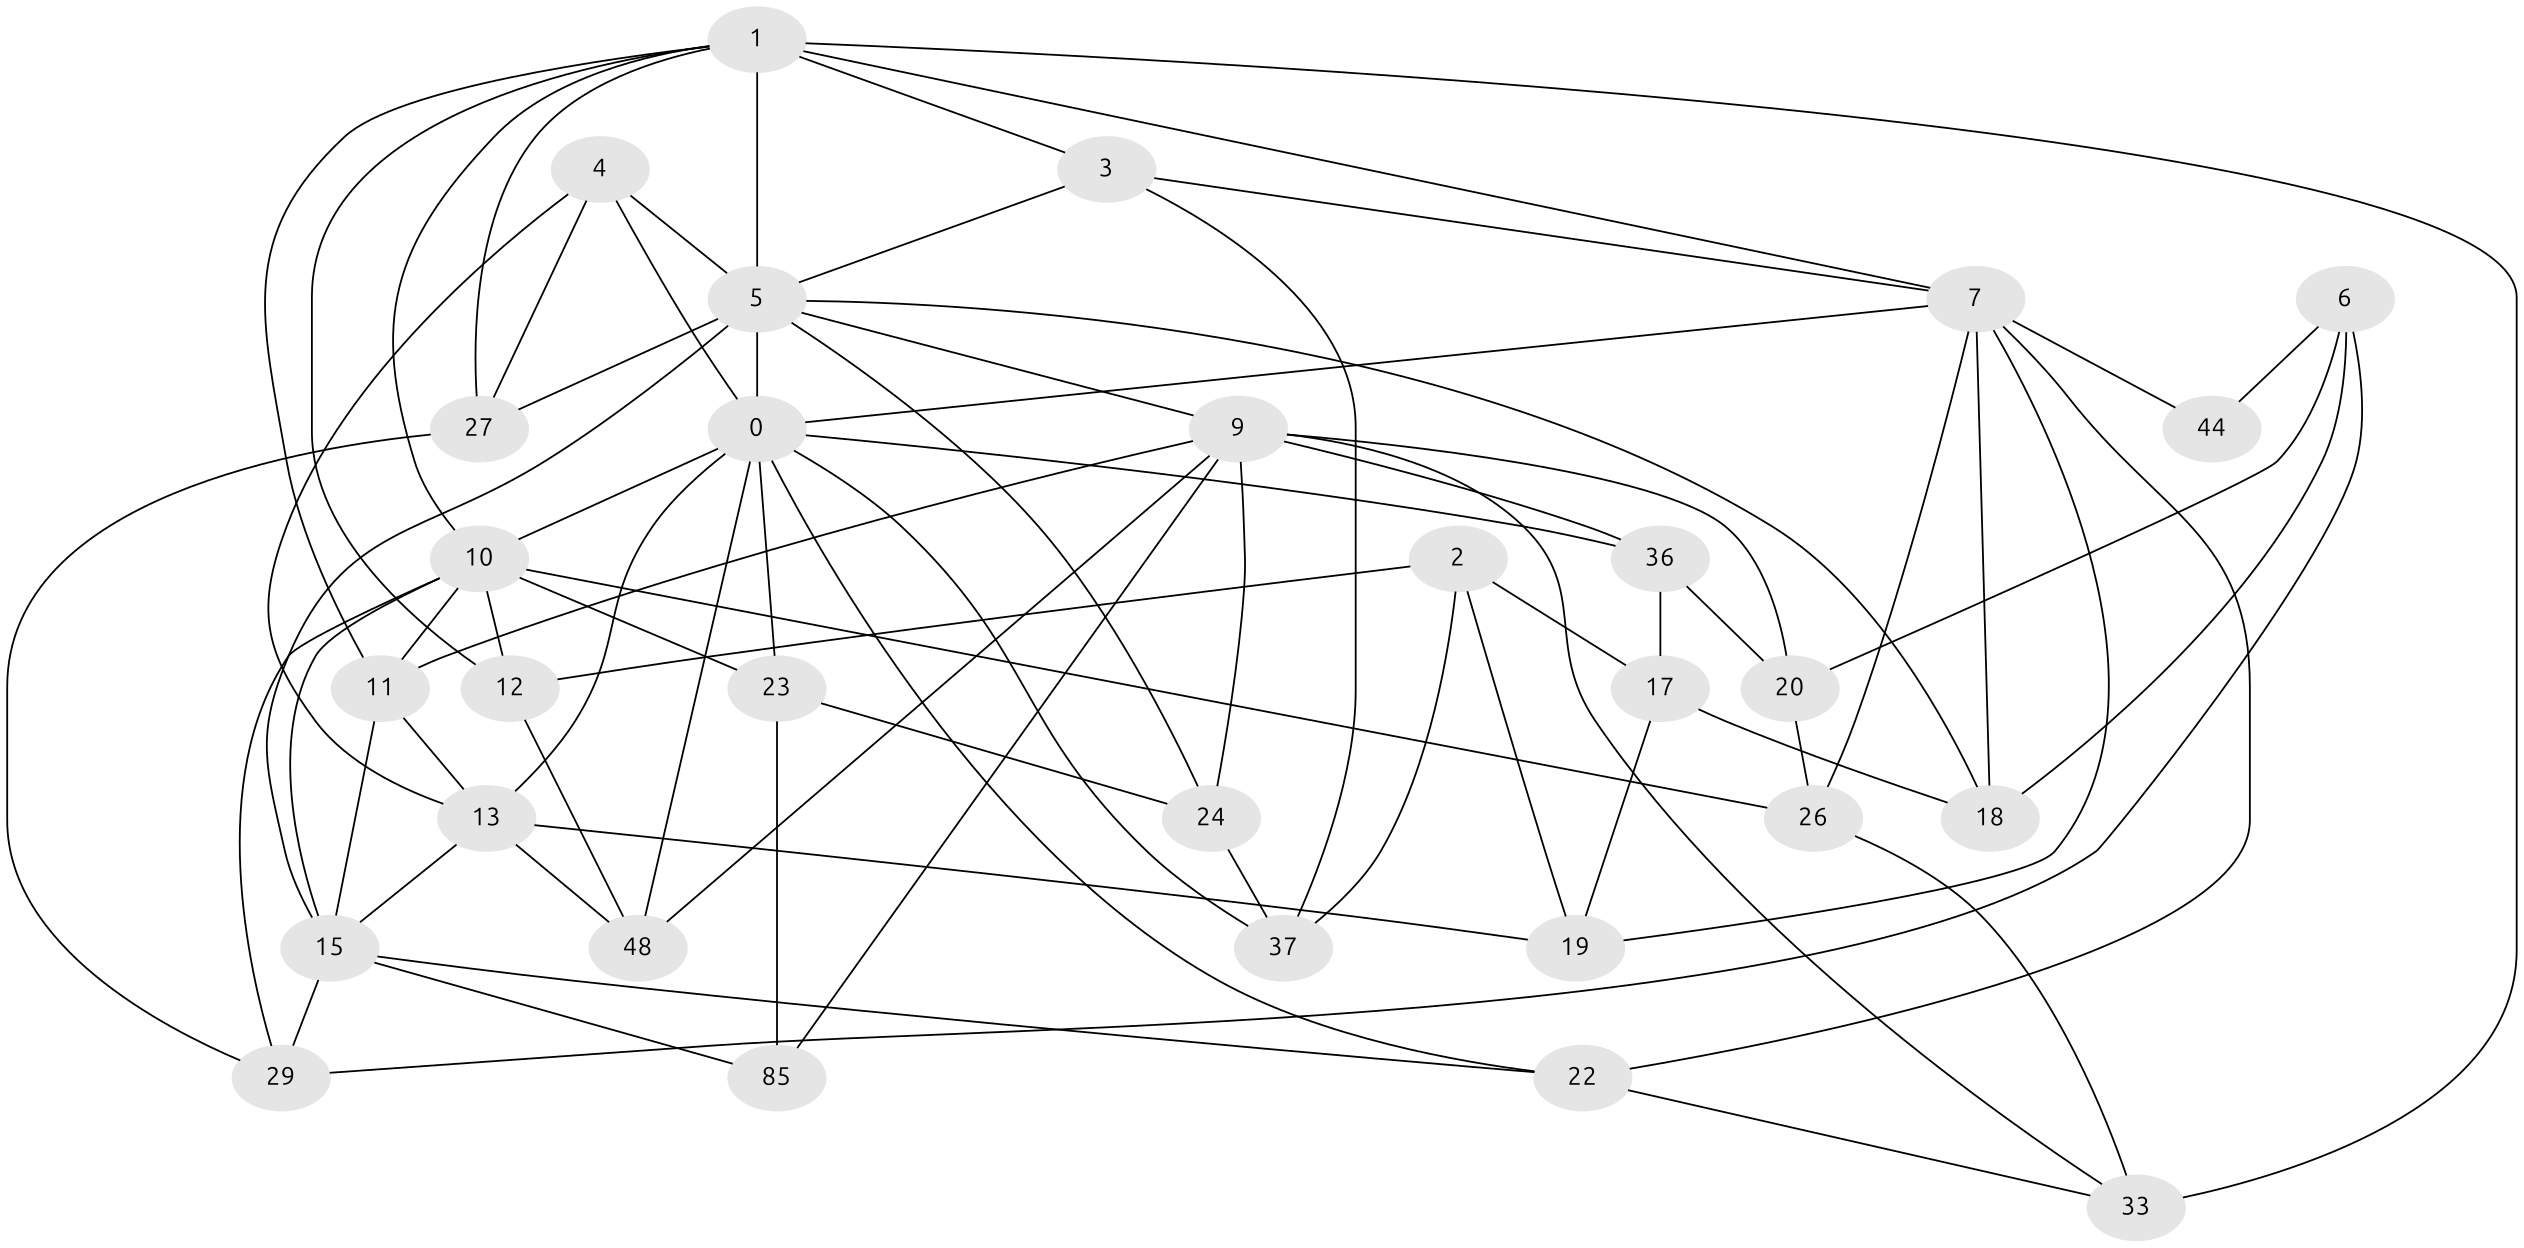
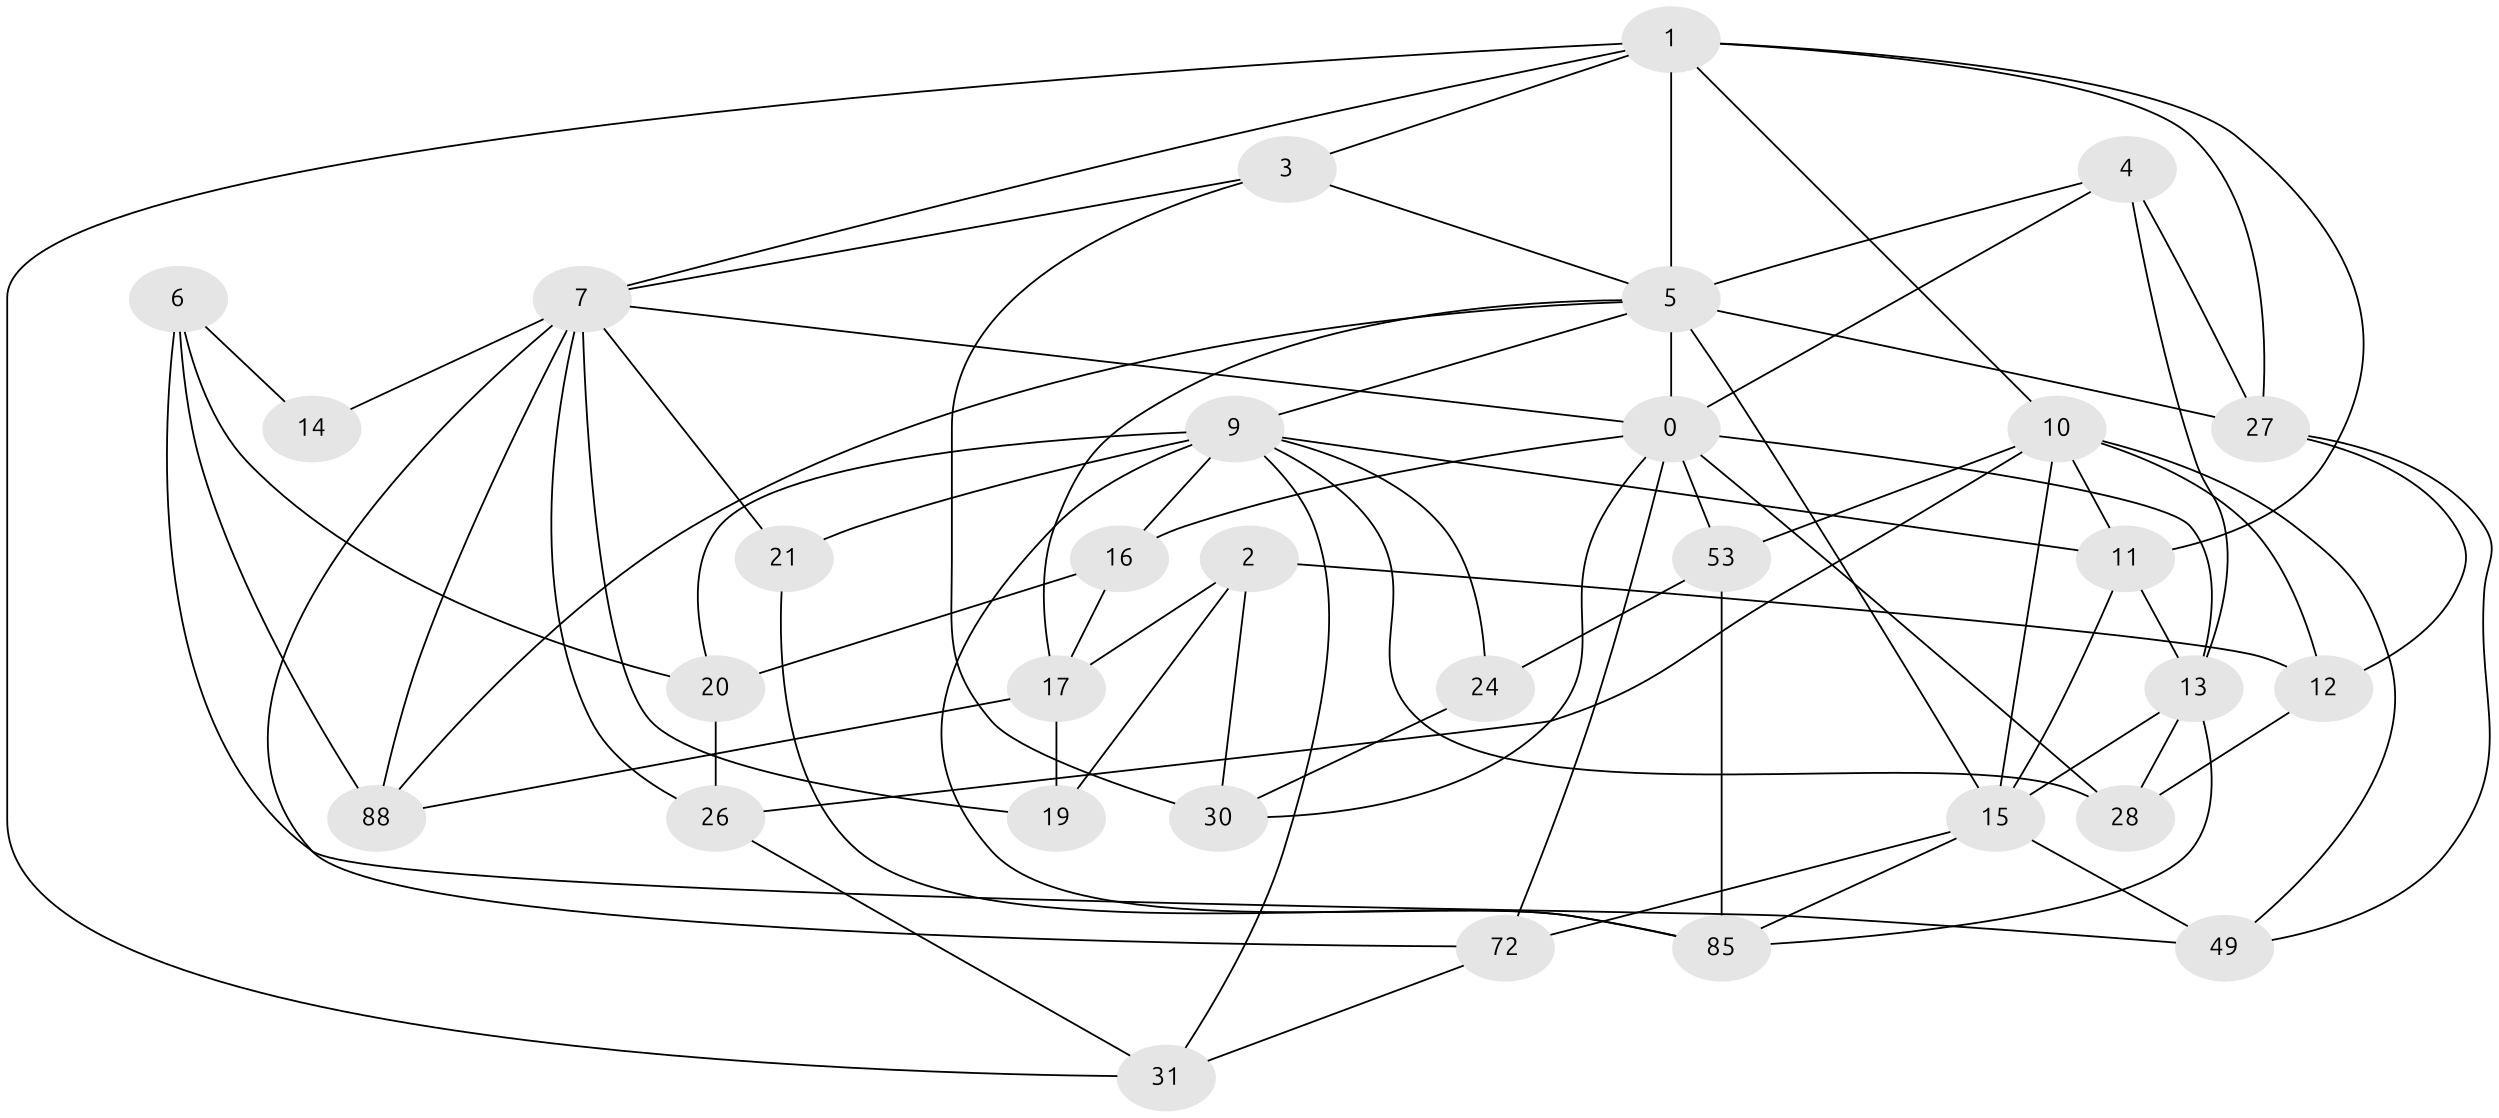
  graph {
    fontname=Ubuntu
    node [color=gray90 fontname=Ubuntu style=filled]
    edge [fontname=Ubuntu weight=1.0]
    1
    3
    5
    7
    10
    11
    12
    27
-   31 [label=33]
-   30 [label=37]
+   31
+   30
    n11 [label=0]
    9
    15
-   18
+   18 [label=88]
    24
    19
-   14 [label=44]
-   22
+   14
+   21
+   22 [label=72]
    26
-   29
-   23
+   29 [label=49]
+   23 [label=53]
    13
-   28 [label=48]
+   28
    2
    17
    4
-   16 [label=36]
+   16
    20
    n30 [label=85]
    6
    1 -- 3
    1 -- 5 [weight=2.0]
    1 -- 7 [weight=2.0]
    1 -- 10
    1 -- 11
-   1 -- 12
+   27 -- 12
    1 -- 27
    1 -- 31
    3 -- 5
    3 -- 7
    3 -- 30
    5 -- 27
    5 -- n11 [weight=2.0]
    5 -- 9
    5 -- 15 [weight=2.0]
    5 -- 18
-   5 -- 24
+   5 -- 17
    7 -- n11
    7 -- 18
    7 -- 19
    7 -- 14 [weight=3.0]
+   7 -- 21
    7 -- 22
    7 -- 26
    10 -- 11 [weight=2.0]
    10 -- 12
    10 -- 15 [weight=2.0]
    10 -- 26
    10 -- 29
    10 -- 23
    11 -- 15
    11 -- 13
    12 -- 28
    27 -- 29
-   n11 -- 10
    n11 -- 30
    n11 -- 22
    n11 -- 23
    n11 -- 13 [weight=2.0]
    n11 -- 28
    n11 -- 16
    9 -- 11
    9 -- 31
    9 -- 24
+   9 -- 21 [weight=2.0]
    9 -- 28
    9 -- 16
    9 -- 20
    9 -- n30
    15 -- 22
    15 -- 29
    15 -- n30
    24 -- 30
+   21 -- n30
    22 -- 31
    26 -- 31
    23 -- 24
    23 -- n30
    13 -- 15 [weight=2.0]
-   13 -- 19
+   13 -- n30
    13 -- 28
    2 -- 12
    2 -- 30
    2 -- 19
    2 -- 17
    17 -- 18
    17 -- 19
    4 -- 5
    4 -- 27
    4 -- n11
    4 -- 13
    16 -- 17
    16 -- 20
    20 -- 26
    6 -- 18
    6 -- 14
    6 -- 29
    6 -- 20
  }
